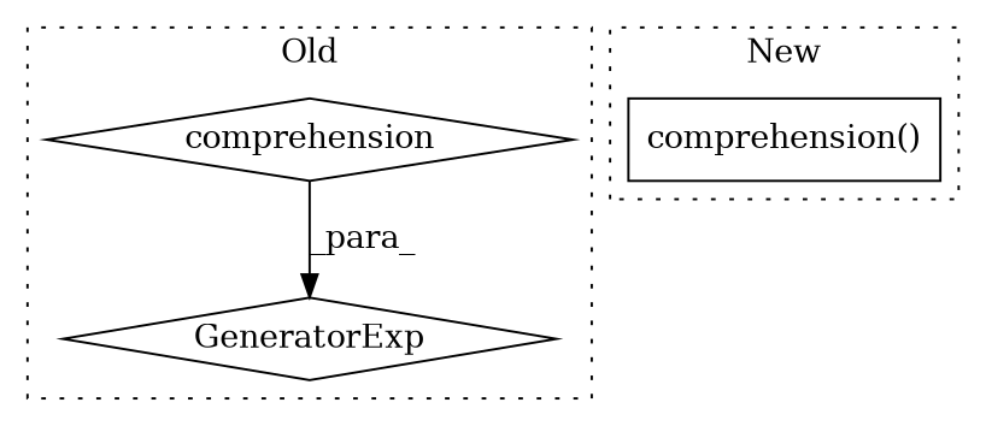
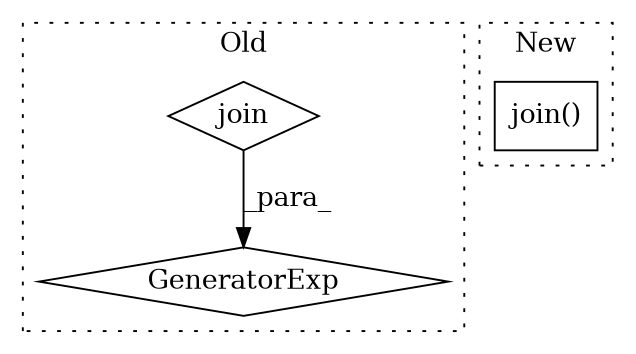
  digraph {
    node [shape=diamond]
    n1 [a=55 l=1 label=GeneratorExp s=1359]
-   n2 [a=45 l=3 label=comprehension s=1361]
-   n3 [a=75 l="9,1" label="comprehension()" s="1623,1645" shape=box]
+   n2 [a=45 l=3 label=join s=1361]
+   n3 [a=75 l="9,1" label="join()" s="1623,1645" shape=box]
    subgraph cluster_1 {
      label=Old
      style=dotted
      n1
      n2
    }
    subgraph cluster_2 {
      label=New
      style=dotted
      n3
    }
    n2 -> n1 [label=_para_]
  }
